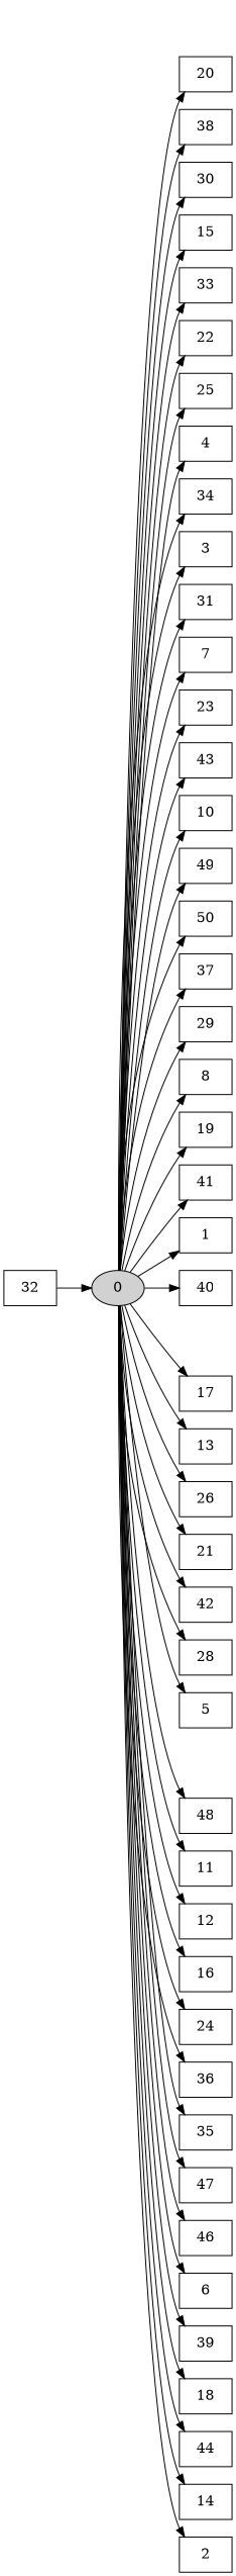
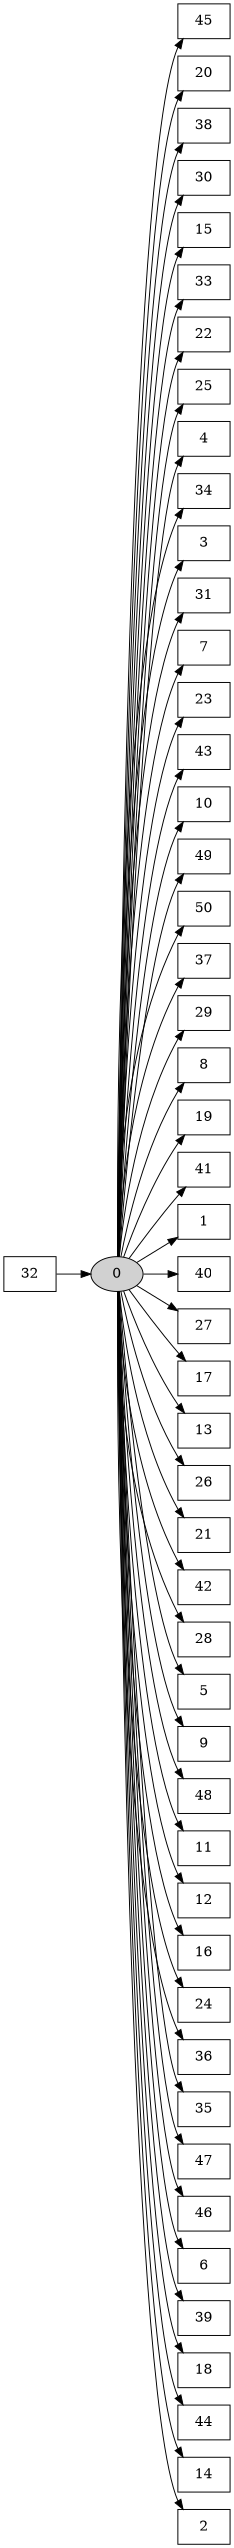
  digraph {
    rankdir=LR
    node [fillcolor=white style=filled shape=box]
    0 [fillcolor=grey82 shape=""]
+   n2 [label="45\n"]
    n3 [label="20\n"]
    n4 [label="38\n"]
    n5 [label="30\n"]
    n6 [label="15\n"]
    n7 [label="33\n"]
    n8 [label="22\n"]
    n9 [label="25\n"]
    n10 [label="4\n"]
    n11 [label="34\n"]
    n12 [label="3\n"]
    n13 [label="31\n"]
    n14 [label="7\n"]
    n15 [label="23\n"]
    n16 [label="43\n"]
    n17 [label="10\n"]
    n18 [label="49\n"]
    n19 [label="50\n"]
    n20 [label="37\n"]
    n21 [label="29\n"]
    n22 [label="8\n"]
    n23 [label="19\n"]
    n24 [label="41\n"]
    n25 [label="1\n"]
    n26 [label="40\n"]
+   n27 [label="27\n"]
    n28 [label="17\n"]
    n29 [label="13\n"]
    n30 [label="26\n"]
    n31 [label="21\n"]
    n32 [label="42\n"]
    n33 [label="28\n"]
    n34 [label="5\n"]
+   n35 [label="9\n"]
    n36 [label="48\n"]
    n37 [label="11\n"]
    n38 [label="12\n"]
    n39 [label="16\n"]
    n40 [label="24\n"]
    n41 [label="36\n"]
    n42 [label="35\n"]
    n43 [label="47\n"]
    n44 [label="46\n"]
    n45 [label="6\n"]
    n46 [label="39\n"]
    n47 [label="18\n"]
    n48 [label="44\n"]
    n49 [label="14\n"]
    n50 [label="2\n"]
    n51 [label="32\n"]
+   0 -> n2
    0 -> n3
    0 -> n4
    0 -> n5
    0 -> n6
    0 -> n7
    0 -> n8
    0 -> n9
    0 -> n10
    0 -> n11
    0 -> n12
    0 -> n13
    0 -> n14
    0 -> n15
    0 -> n16
    0 -> n17
    0 -> n18
    0 -> n19
    0 -> n20
    0 -> n21
    0 -> n22
    0 -> n23
    0 -> n24
    0 -> n25
    0 -> n26
+   0 -> n27
    0 -> n28
    0 -> n29
    0 -> n30
    0 -> n31
    0 -> n32
    0 -> n33
    0 -> n34
+   0 -> n35
    0 -> n36
    0 -> n37
    0 -> n38
    0 -> n39
    0 -> n40
    0 -> n41
    0 -> n42
    0 -> n43
    0 -> n44
    0 -> n45
    0 -> n46
    0 -> n47
    0 -> n48
    0 -> n49
    0 -> n50
    n51 -> 0
  }
